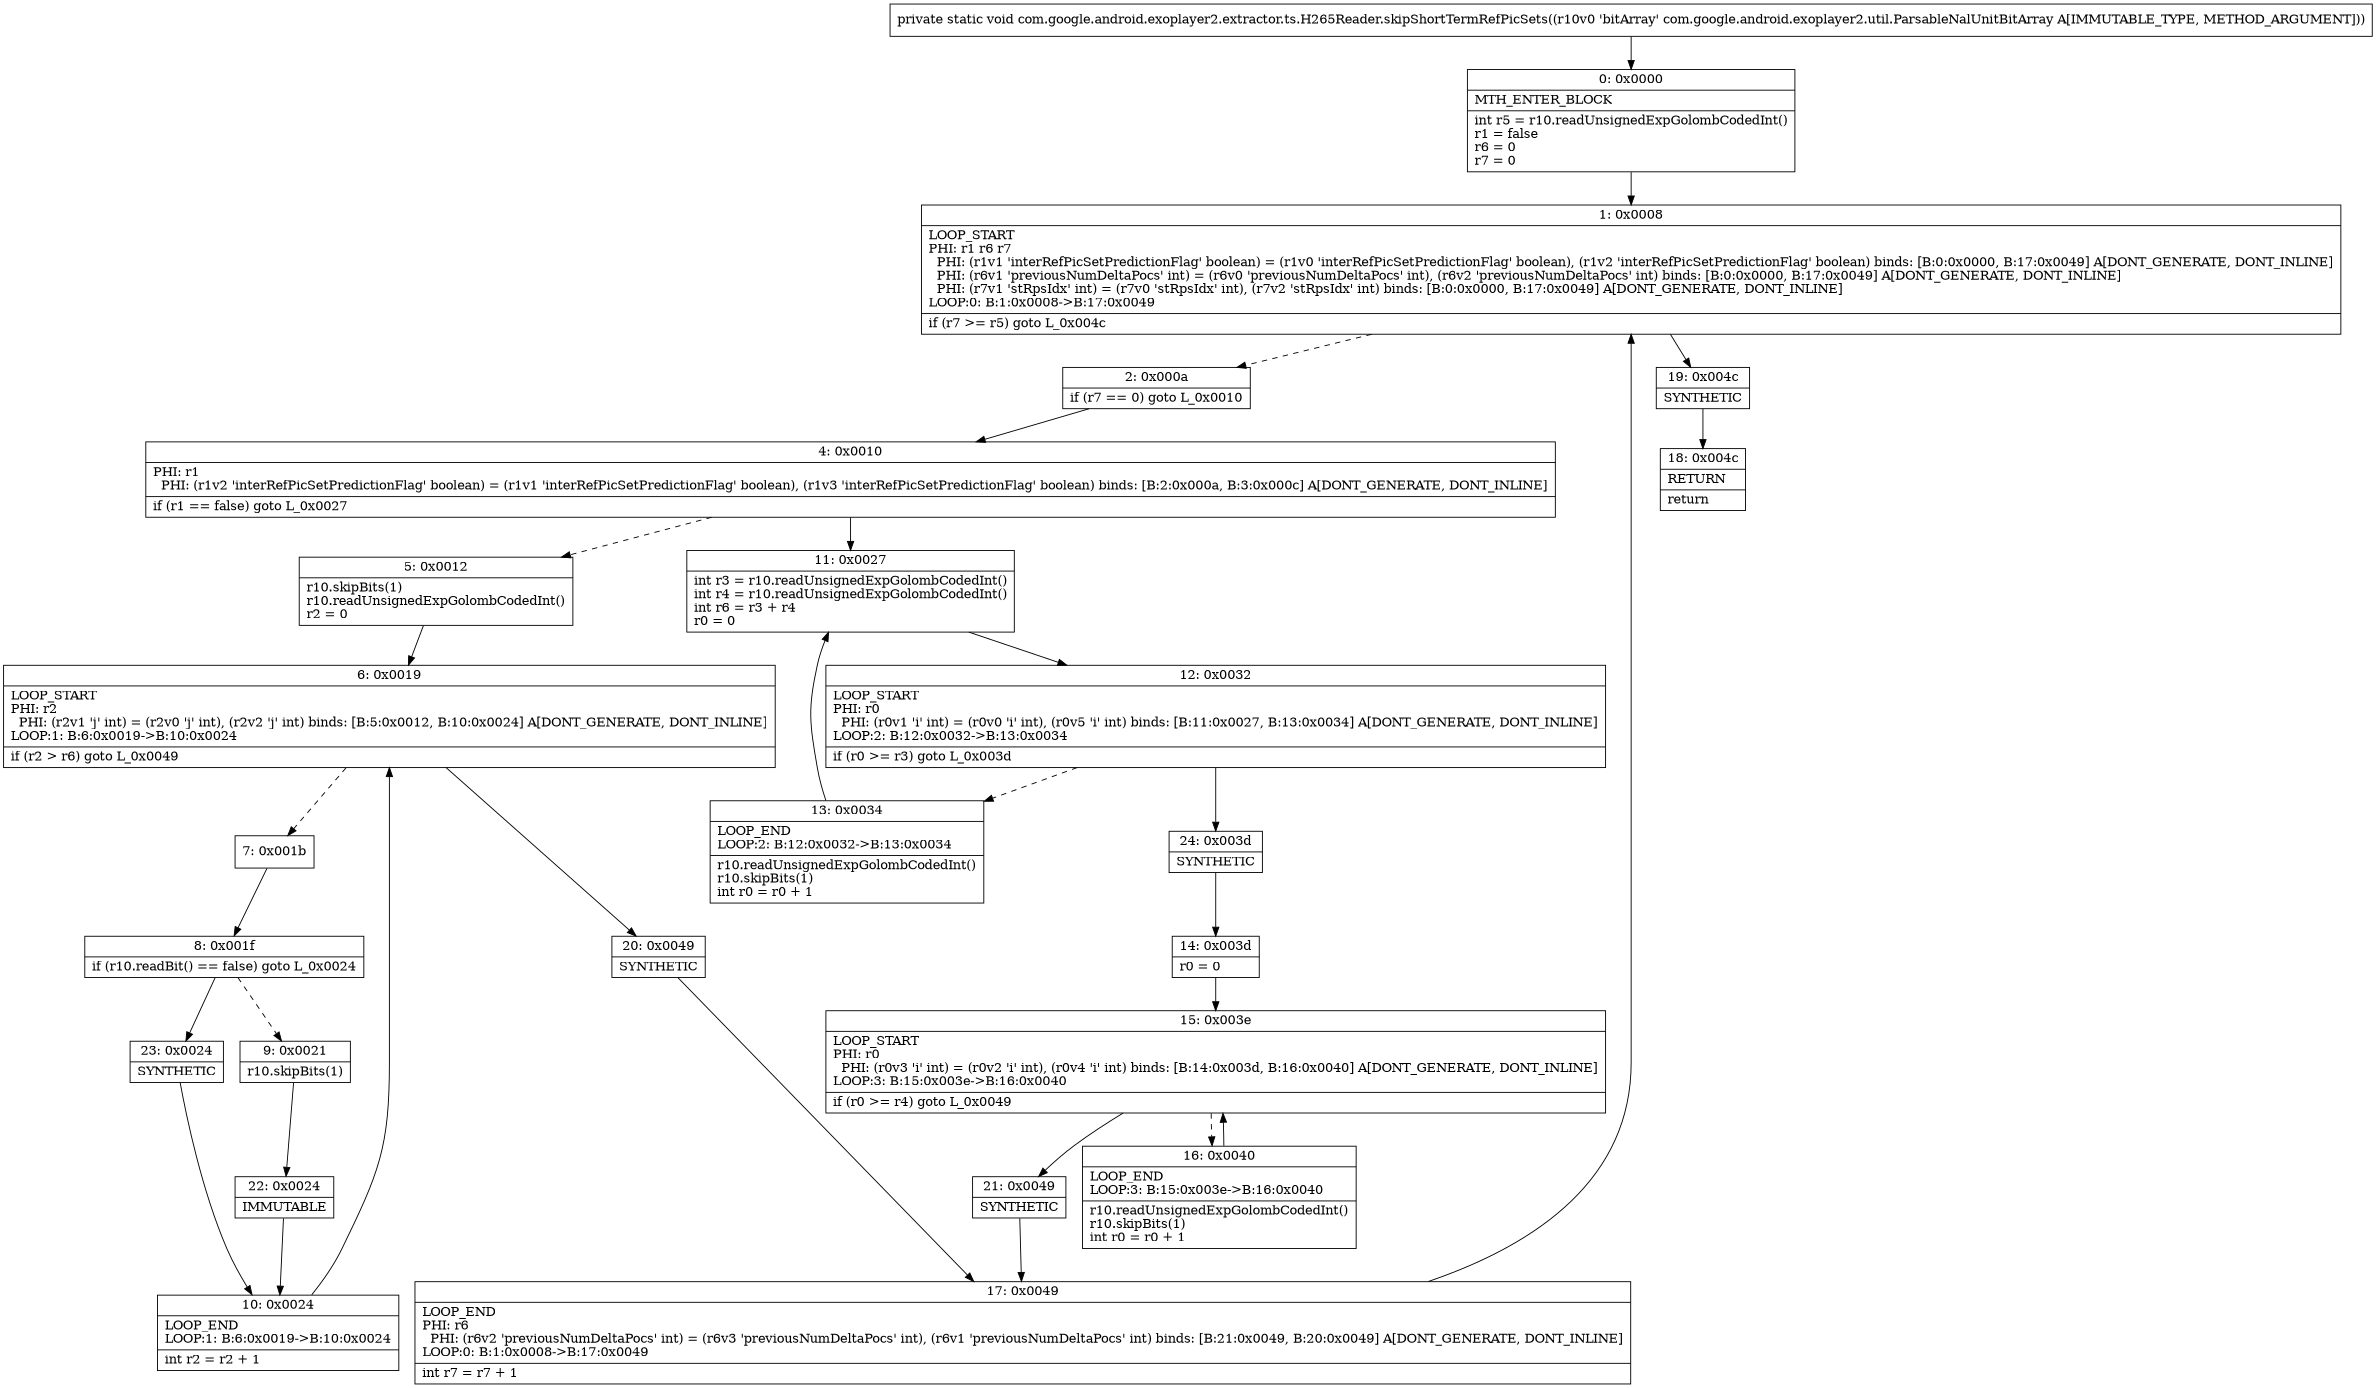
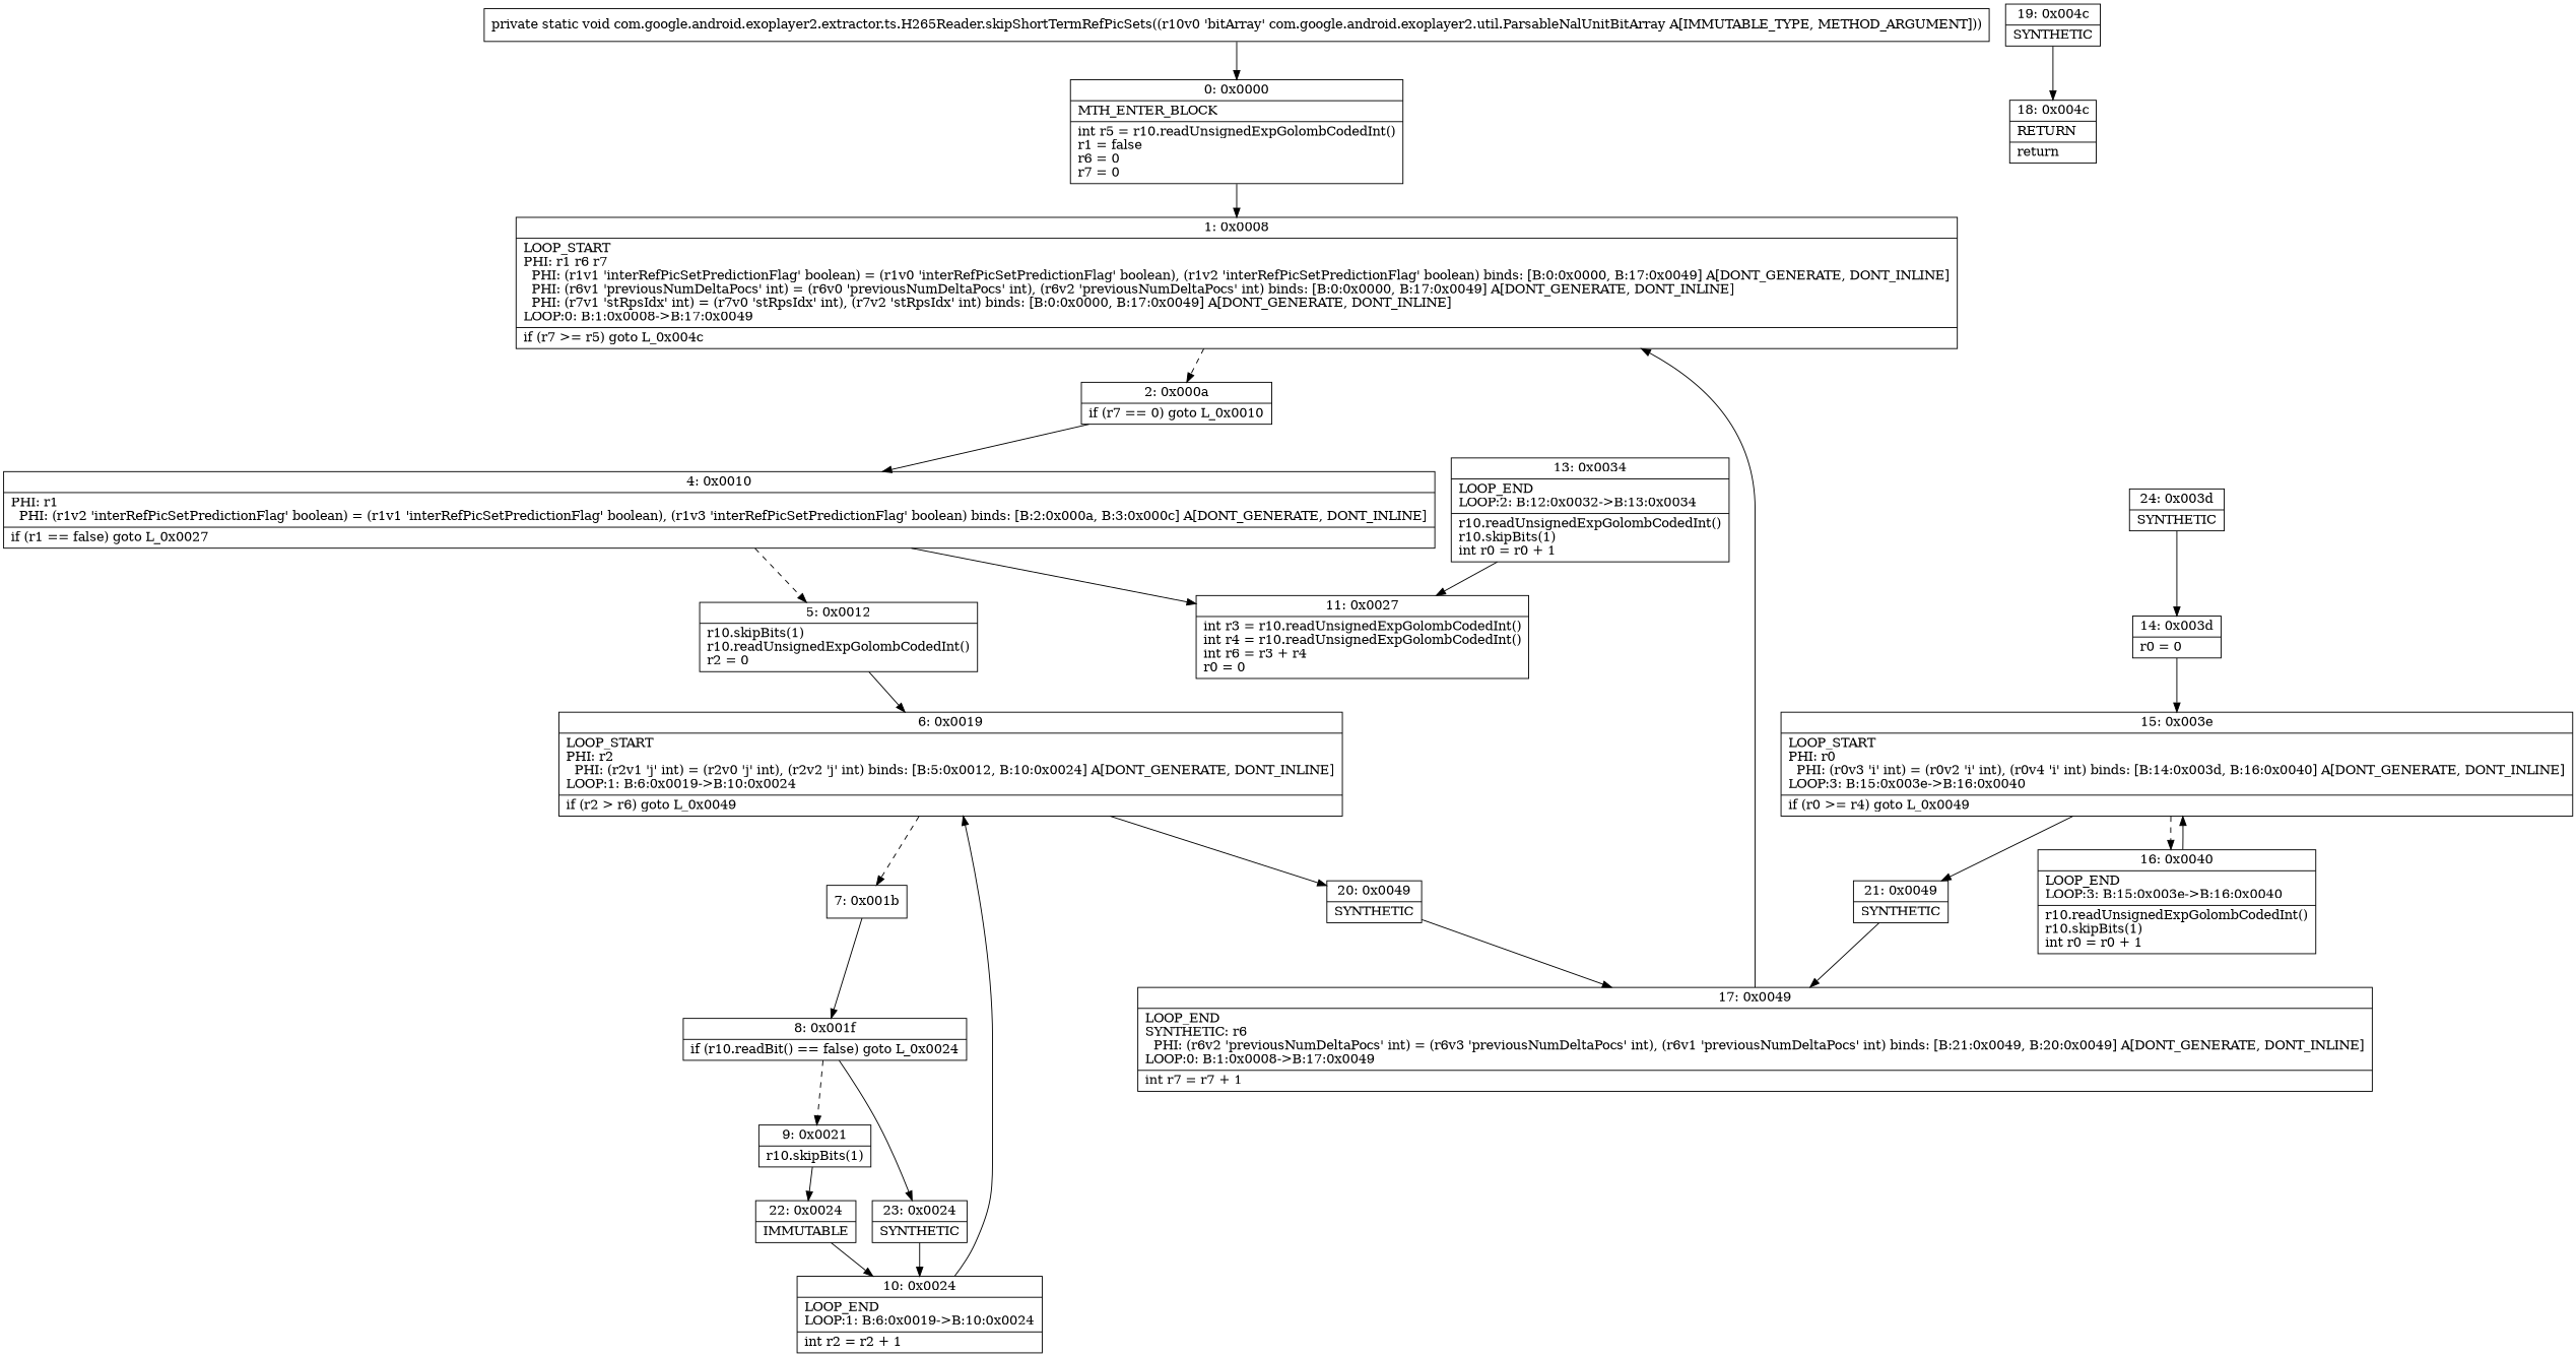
  digraph {
    node [shape=record]
    n1 [label="{0\:\ 0x0000|MTH_ENTER_BLOCK\l|int r5 = r10.readUnsignedExpGolombCodedInt()\lr1 = false\lr6 = 0\lr7 = 0\l}"]
    n2 [label="{1\:\ 0x0008|LOOP_START\lPHI: r1 r6 r7 \l  PHI: (r1v1 'interRefPicSetPredictionFlag' boolean) = (r1v0 'interRefPicSetPredictionFlag' boolean), (r1v2 'interRefPicSetPredictionFlag' boolean) binds: [B:0:0x0000, B:17:0x0049] A[DONT_GENERATE, DONT_INLINE]\l  PHI: (r6v1 'previousNumDeltaPocs' int) = (r6v0 'previousNumDeltaPocs' int), (r6v2 'previousNumDeltaPocs' int) binds: [B:0:0x0000, B:17:0x0049] A[DONT_GENERATE, DONT_INLINE]\l  PHI: (r7v1 'stRpsIdx' int) = (r7v0 'stRpsIdx' int), (r7v2 'stRpsIdx' int) binds: [B:0:0x0000, B:17:0x0049] A[DONT_GENERATE, DONT_INLINE]\lLOOP:0: B:1:0x0008\-\>B:17:0x0049\l|if (r7 \>= r5) goto L_0x004c\l}"]
    n3 [label="{2\:\ 0x000a|if (r7 == 0) goto L_0x0010\l}"]
    n4 [label="{19\:\ 0x004c|SYNTHETIC\l}"]
    n5 [label="{4\:\ 0x0010|PHI: r1 \l  PHI: (r1v2 'interRefPicSetPredictionFlag' boolean) = (r1v1 'interRefPicSetPredictionFlag' boolean), (r1v3 'interRefPicSetPredictionFlag' boolean) binds: [B:2:0x000a, B:3:0x000c] A[DONT_GENERATE, DONT_INLINE]\l|if (r1 == false) goto L_0x0027\l}"]
    n6 [label="{18\:\ 0x004c|RETURN\l|return\l}"]
    n7 [label="{5\:\ 0x0012|r10.skipBits(1)\lr10.readUnsignedExpGolombCodedInt()\lr2 = 0\l}"]
    n8 [label="{11\:\ 0x0027|int r3 = r10.readUnsignedExpGolombCodedInt()\lint r4 = r10.readUnsignedExpGolombCodedInt()\lint r6 = r3 + r4\lr0 = 0\l}"]
    n9 [label="{6\:\ 0x0019|LOOP_START\lPHI: r2 \l  PHI: (r2v1 'j' int) = (r2v0 'j' int), (r2v2 'j' int) binds: [B:5:0x0012, B:10:0x0024] A[DONT_GENERATE, DONT_INLINE]\lLOOP:1: B:6:0x0019\-\>B:10:0x0024\l|if (r2 \> r6) goto L_0x0049\l}"]
-   n10 [label="{12\:\ 0x0032|LOOP_START\lPHI: r0 \l  PHI: (r0v1 'i' int) = (r0v0 'i' int), (r0v5 'i' int) binds: [B:11:0x0027, B:13:0x0034] A[DONT_GENERATE, DONT_INLINE]\lLOOP:2: B:12:0x0032\-\>B:13:0x0034\l|if (r0 \>= r3) goto L_0x003d\l}"]
    n11 [label="{7\:\ 0x001b}"]
    n12 [label="{20\:\ 0x0049|SYNTHETIC\l}"]
    n13 [label="{8\:\ 0x001f|if (r10.readBit() == false) goto L_0x0024\l}"]
-   n14 [label="{17\:\ 0x0049|LOOP_END\lPHI: r6 \l  PHI: (r6v2 'previousNumDeltaPocs' int) = (r6v3 'previousNumDeltaPocs' int), (r6v1 'previousNumDeltaPocs' int) binds: [B:21:0x0049, B:20:0x0049] A[DONT_GENERATE, DONT_INLINE]\lLOOP:0: B:1:0x0008\-\>B:17:0x0049\l|int r7 = r7 + 1\l}"]
+   n14 [label="{17\:\ 0x0049|LOOP_END\lSYNTHETIC: r6 \l  PHI: (r6v2 'previousNumDeltaPocs' int) = (r6v3 'previousNumDeltaPocs' int), (r6v1 'previousNumDeltaPocs' int) binds: [B:21:0x0049, B:20:0x0049] A[DONT_GENERATE, DONT_INLINE]\lLOOP:0: B:1:0x0008\-\>B:17:0x0049\l|int r7 = r7 + 1\l}"]
    n15 [label="{9\:\ 0x0021|r10.skipBits(1)\l}"]
    n16 [label="{23\:\ 0x0024|SYNTHETIC\l}"]
    n17 [label="{22\:\ 0x0024|IMMUTABLE\l}"]
    n18 [label="{10\:\ 0x0024|LOOP_END\lLOOP:1: B:6:0x0019\-\>B:10:0x0024\l|int r2 = r2 + 1\l}"]
    n19 [label="{13\:\ 0x0034|LOOP_END\lLOOP:2: B:12:0x0032\-\>B:13:0x0034\l|r10.readUnsignedExpGolombCodedInt()\lr10.skipBits(1)\lint r0 = r0 + 1\l}"]
    n20 [label="{24\:\ 0x003d|SYNTHETIC\l}"]
    n21 [label="{14\:\ 0x003d|r0 = 0\l}"]
    n22 [label="{15\:\ 0x003e|LOOP_START\lPHI: r0 \l  PHI: (r0v3 'i' int) = (r0v2 'i' int), (r0v4 'i' int) binds: [B:14:0x003d, B:16:0x0040] A[DONT_GENERATE, DONT_INLINE]\lLOOP:3: B:15:0x003e\-\>B:16:0x0040\l|if (r0 \>= r4) goto L_0x0049\l}"]
    n23 [label="{16\:\ 0x0040|LOOP_END\lLOOP:3: B:15:0x003e\-\>B:16:0x0040\l|r10.readUnsignedExpGolombCodedInt()\lr10.skipBits(1)\lint r0 = r0 + 1\l}"]
    n24 [label="{21\:\ 0x0049|SYNTHETIC\l}"]
    n25 [label="{private static void com.google.android.exoplayer2.extractor.ts.H265Reader.skipShortTermRefPicSets((r10v0 'bitArray' com.google.android.exoplayer2.util.ParsableNalUnitBitArray A[IMMUTABLE_TYPE, METHOD_ARGUMENT])) }"]
    n1 -> n2
    n2 -> n3 [style=dashed]
-   n2 -> n4
    n3 -> n5
    n4 -> n6
    n5 -> n7 [style=dashed]
    n5 -> n8
    n7 -> n9
-   n8 -> n10
    n9 -> n11 [style=dashed]
    n9 -> n12
-   n10 -> n19 [style=dashed]
-   n10 -> n20
    n11 -> n13
    n12 -> n14
    n13 -> n15 [style=dashed]
    n13 -> n16
    n14 -> n2
    n15 -> n17
    n16 -> n18
    n17 -> n18
    n18 -> n9
    n19 -> n8
    n20 -> n21
    n21 -> n22
    n22 -> n23 [style=dashed]
    n22 -> n24
    n23 -> n22
    n24 -> n14
    n25 -> n1
  }
